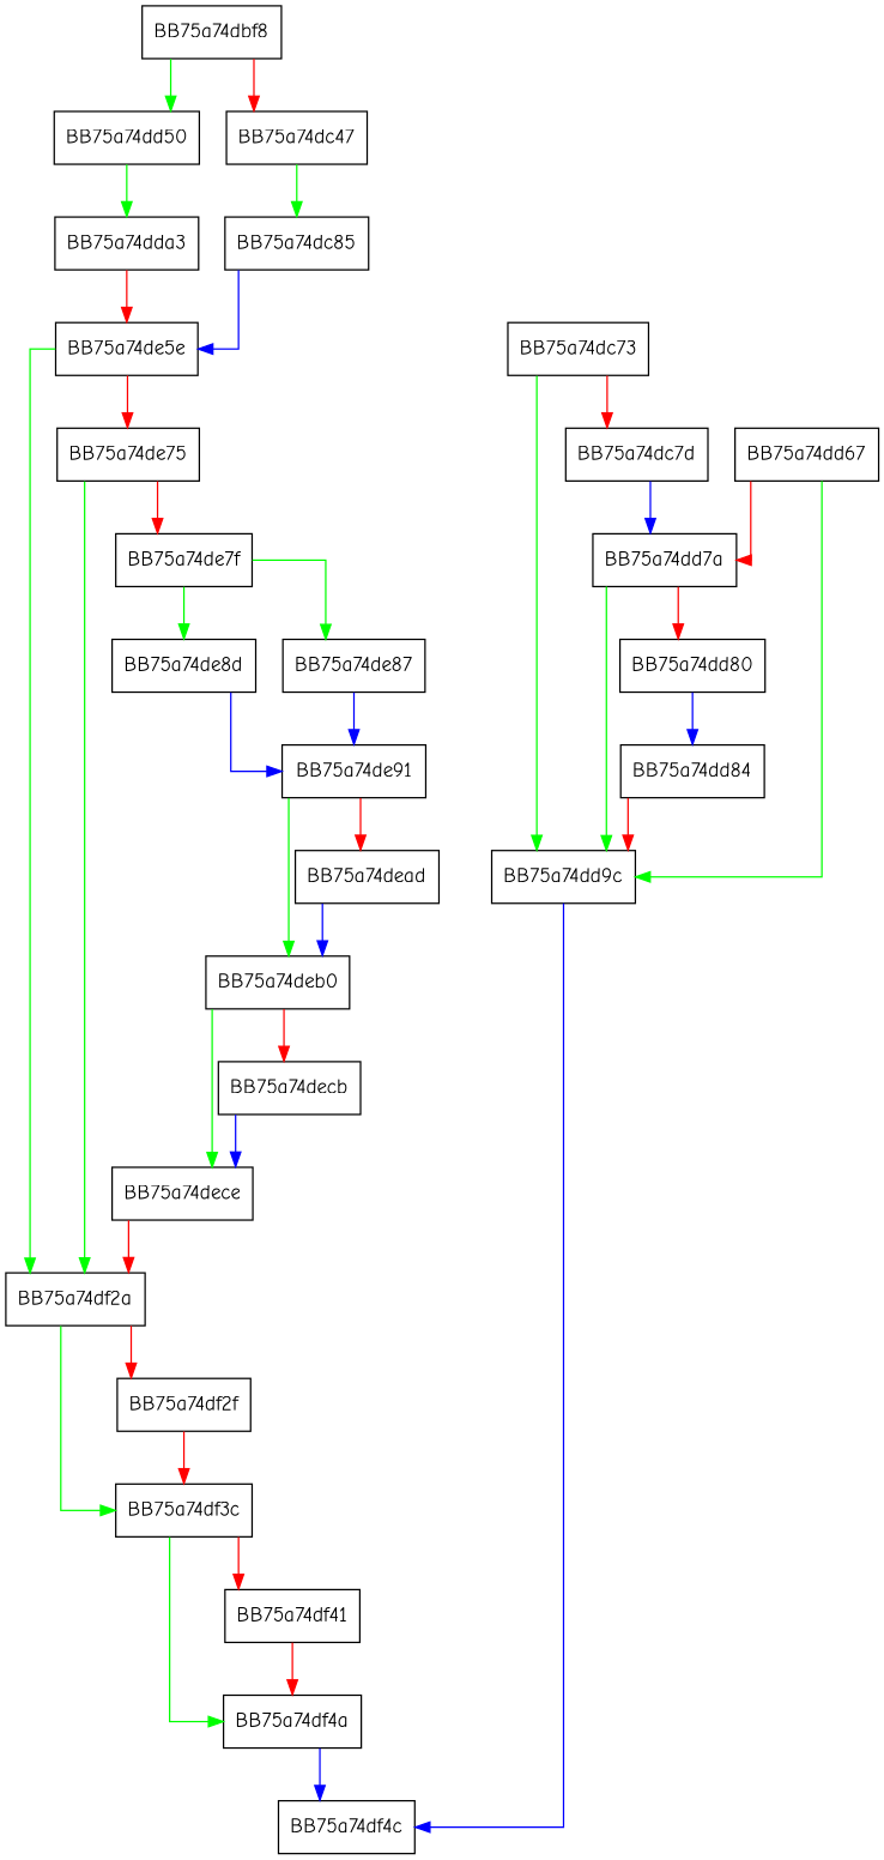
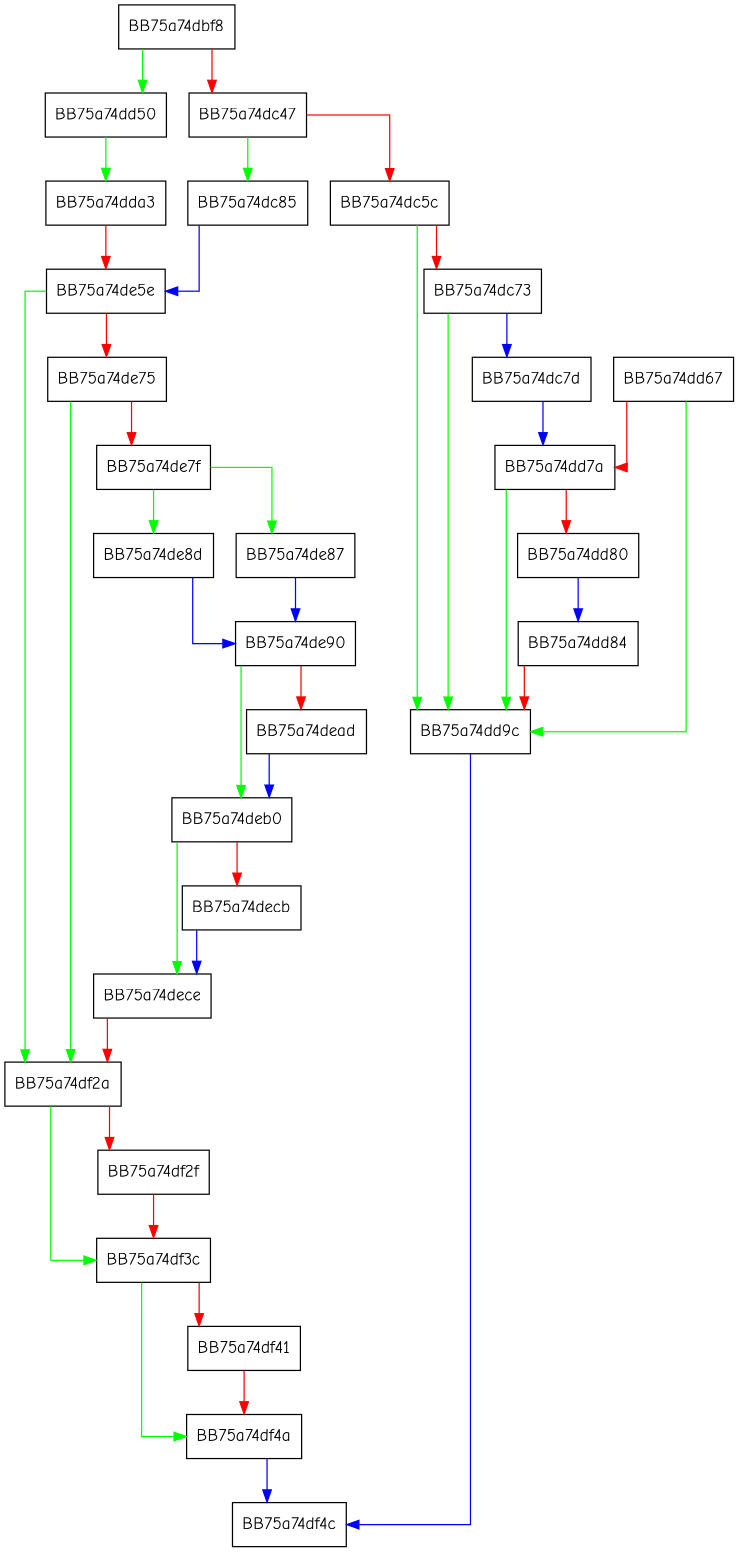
  digraph {
    fontname="Comic Neue"
    splines=ortho
    node [fontname="Comic Neue" shape=box]
    edge [color=red fontname="Comic Neue"]
    BB75a74dbf8
    BB75a74dd50
    BB75a74dc47
    BB75a74dda3
    BB75a74dc85
+   BB75a74dc5c
    BB75a74de5e
    BB75a74dd67
    BB75a74dd9c
    BB75a74dd7a
    BB75a74dc73
    BB75a74df2a
    BB75a74de75
    BB75a74df4c
    BB75a74dc7d
    BB75a74dd84
    BB75a74df3c
    BB75a74df2f
    BB75a74de7f
    BB75a74dd80
    BB75a74df4a
    BB75a74df41
    BB75a74de8d
    BB75a74de87
-   BB75a74de90 [label=BB75a74de91]
+   BB75a74de90
    BB75a74deb0
    BB75a74dead
    BB75a74dece
    BB75a74decb
    BB75a74dbf8 -> BB75a74dd50 [color=green]
    BB75a74dbf8 -> BB75a74dc47
    BB75a74dd50 -> BB75a74dda3 [color=green]
    BB75a74dc47 -> BB75a74dc85 [color=green]
+   BB75a74dc47 -> BB75a74dc5c
    BB75a74dda3 -> BB75a74de5e
    BB75a74dc85 -> BB75a74de5e [color=blue]
+   BB75a74dc5c -> BB75a74dd9c [color=green]
+   BB75a74dc5c -> BB75a74dc73
    BB75a74de5e -> BB75a74df2a [color=green]
    BB75a74de5e -> BB75a74de75
    BB75a74dd67 -> BB75a74dd9c [color=green]
    BB75a74dd67 -> BB75a74dd7a
    BB75a74dd9c -> BB75a74df4c [color=blue]
    BB75a74dd7a -> BB75a74dd9c [color=green]
    BB75a74dd7a -> BB75a74dd80
    BB75a74dc73 -> BB75a74dd9c [color=green]
-   BB75a74dc73 -> BB75a74dc7d
+   BB75a74dc73 -> BB75a74dc7d [color=blue]
    BB75a74df2a -> BB75a74df3c [color=green]
    BB75a74df2a -> BB75a74df2f
    BB75a74de75 -> BB75a74df2a [color=green]
    BB75a74de75 -> BB75a74de7f
    BB75a74dc7d -> BB75a74dd7a [color=blue]
    BB75a74dd84 -> BB75a74dd9c
    BB75a74df3c -> BB75a74df4a [color=green]
    BB75a74df3c -> BB75a74df41
    BB75a74df2f -> BB75a74df3c
    BB75a74de7f -> BB75a74de8d [color=green]
    BB75a74de7f -> BB75a74de87 [color=green]
    BB75a74dd80 -> BB75a74dd84 [color=blue]
    BB75a74df4a -> BB75a74df4c [color=blue]
    BB75a74df41 -> BB75a74df4a
    BB75a74de8d -> BB75a74de90 [color=blue]
    BB75a74de87 -> BB75a74de90 [color=blue]
    BB75a74de90 -> BB75a74deb0 [color=green]
    BB75a74de90 -> BB75a74dead
    BB75a74deb0 -> BB75a74dece [color=green]
    BB75a74deb0 -> BB75a74decb
    BB75a74dead -> BB75a74deb0 [color=blue]
    BB75a74dece -> BB75a74df2a
    BB75a74decb -> BB75a74dece [color=blue]
  }
